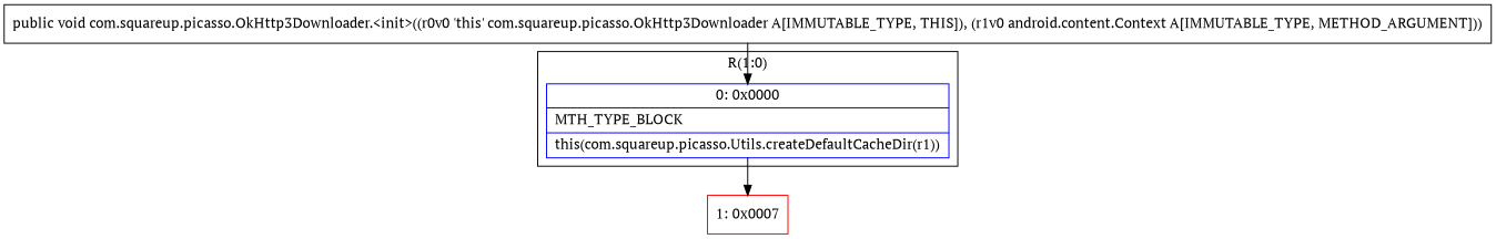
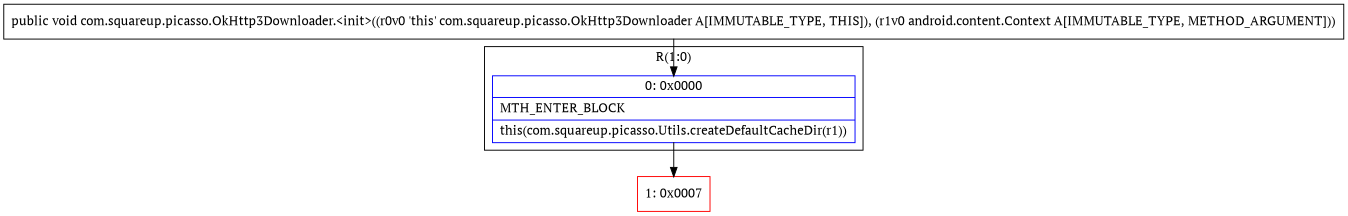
  digraph {
    fontname="PT Serif"
    node [shape=record fontname="PT Serif"]
    edge [fontname="PT Serif"]
-   n1 [color=blue label="{0\:\ 0x0000|MTH_TYPE_BLOCK\l|this(com.squareup.picasso.Utils.createDefaultCacheDir(r1))\l}"]
+   n1 [color=blue label="{0\:\ 0x0000|MTH_ENTER_BLOCK\l|this(com.squareup.picasso.Utils.createDefaultCacheDir(r1))\l}"]
    n2 [color=red label="{1\:\ 0x0007}"]
    n3 [label="{public void com.squareup.picasso.OkHttp3Downloader.\<init\>((r0v0 'this' com.squareup.picasso.OkHttp3Downloader A[IMMUTABLE_TYPE, THIS]), (r1v0 android.content.Context A[IMMUTABLE_TYPE, METHOD_ARGUMENT])) }"]
    subgraph cluster_1 {
      label="R(1:0)"
      n1
    }
    n1 -> n2
    n3 -> n1
  }
